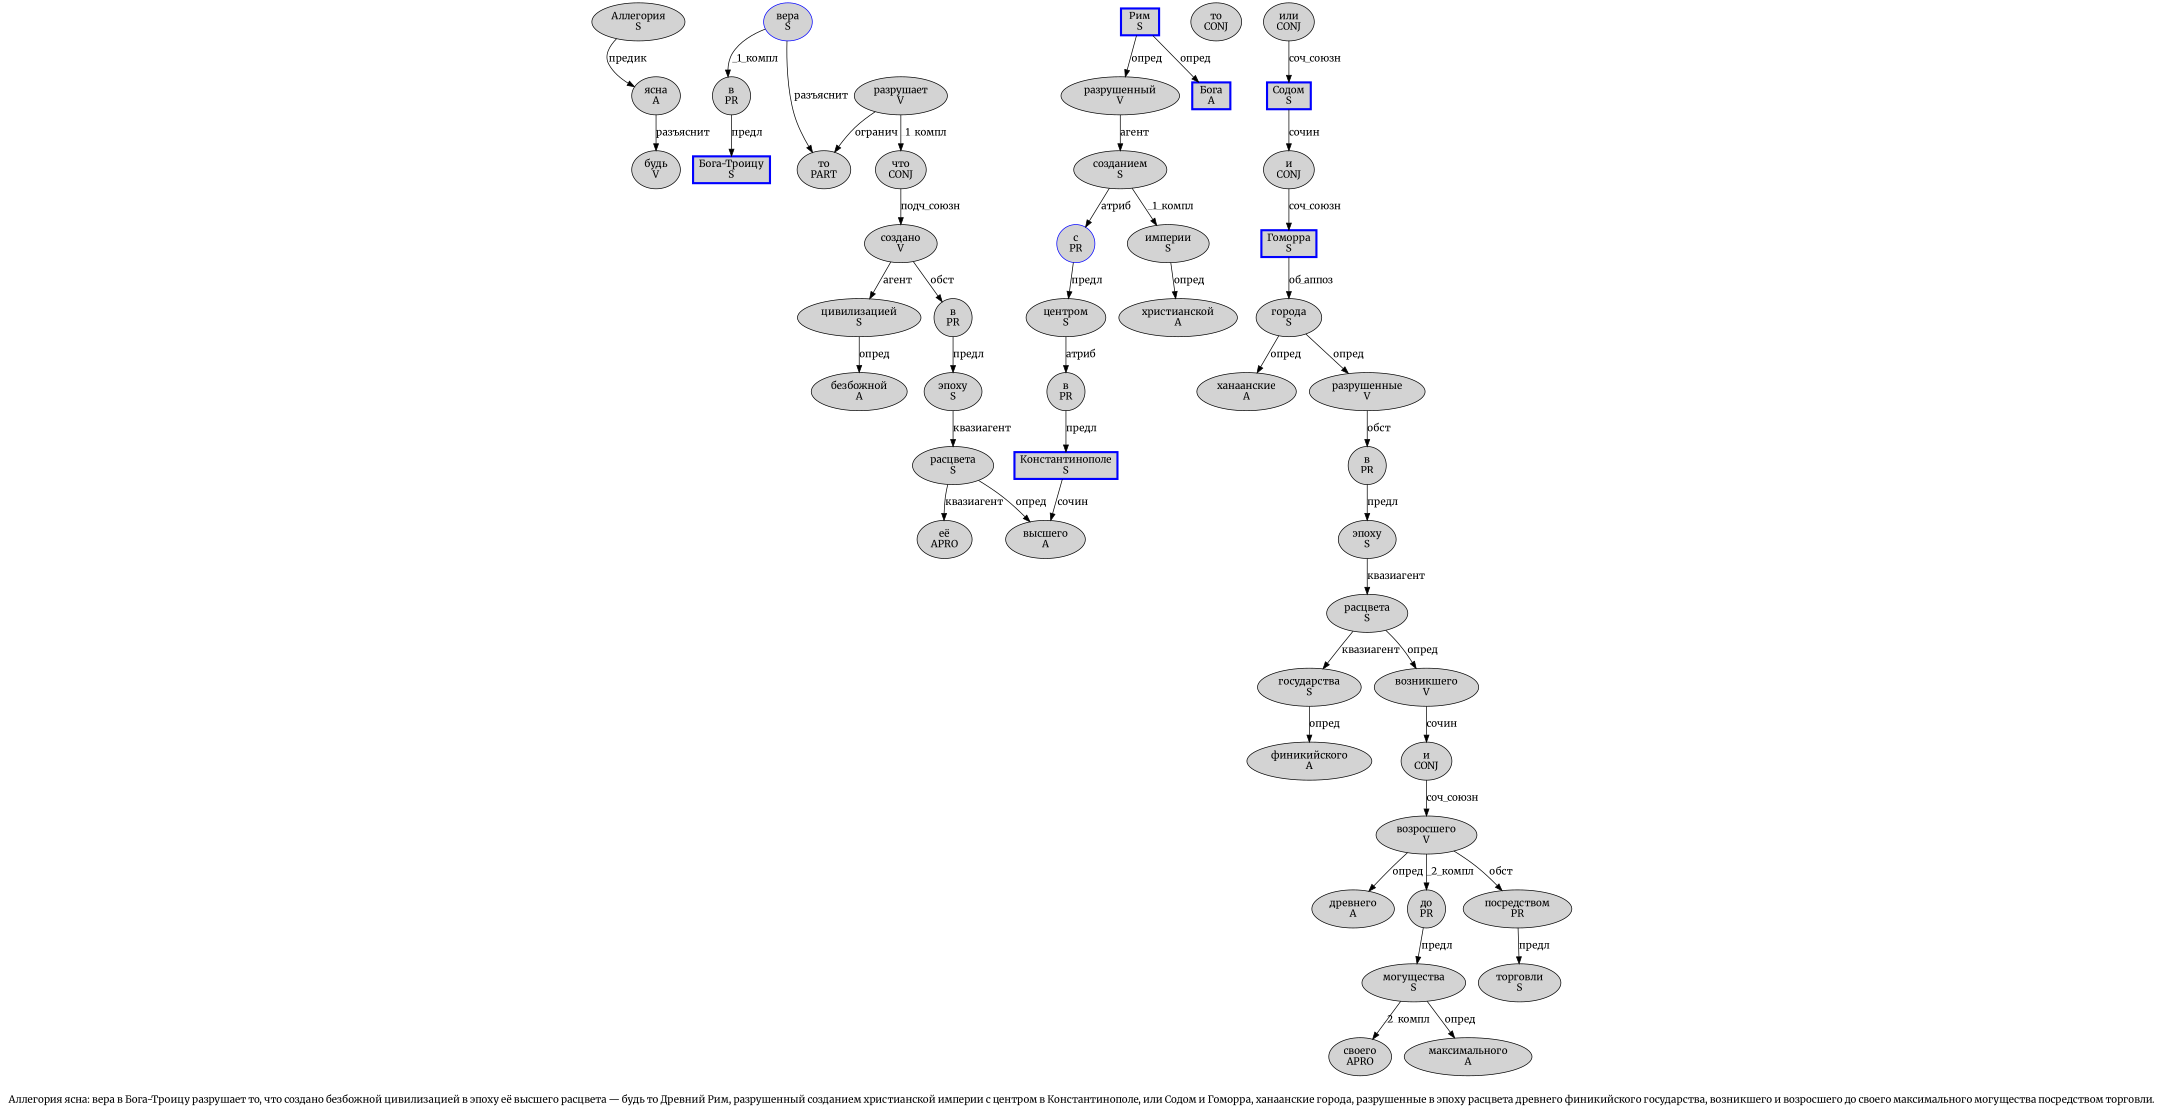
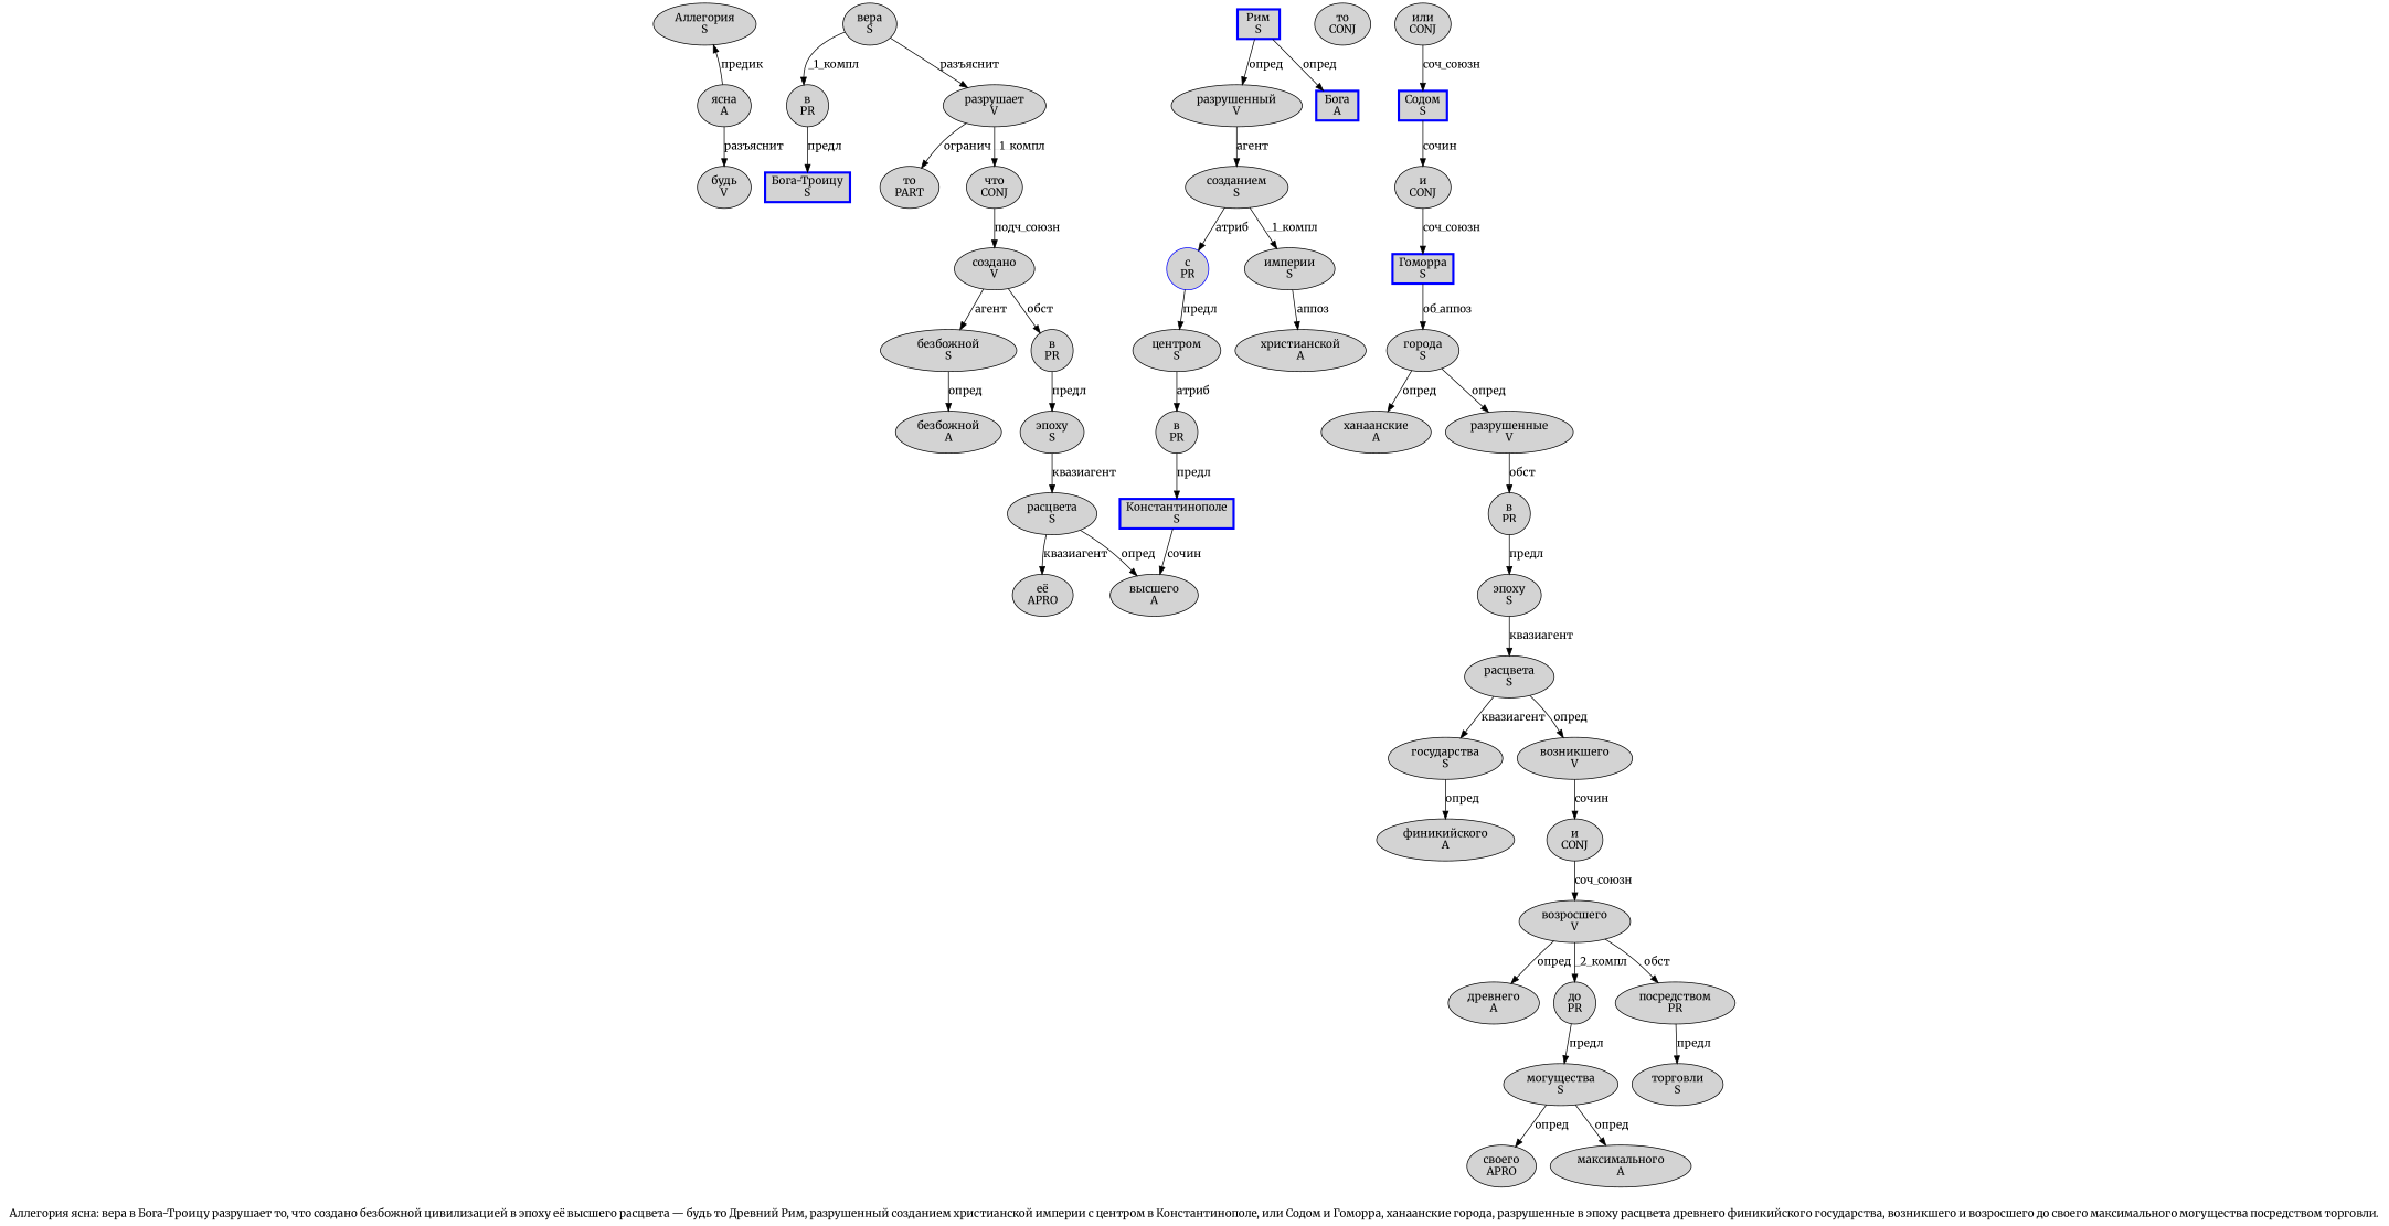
  digraph {
    fontname=Merriweather
    label="Аллегория ясна: вера в Бога-Троицу разрушает то, что создано безбожной цивилизацией в эпоху её высшего расцвета — будь то Древний Рим, разрушенный созданием христианской империи с центром в Константинополе, или Содом и Гоморра, ханаанские города, разрушенные в эпоху расцвета древнего финикийского государства, возникшего и возросшего до своего максимального могущества посредством торговли."
    node [fillcolor=lightgray fontname=Merriweather penwidth=1 shape=ellipse style=filled]
    edge [fontname=Merriweather]
    n1 [label="Аллегория\nS"]
    n2 [label="ясна\nA"]
    n3 [label="будь\nV"]
-   n4 [label="вера\nS" color=blue]
+   n4 [label="вера\nS"]
    n5 [label="в\nPR"]
    n6 [label="разрушает\nV"]
    n7 [color=blue label="Бога-Троицу\nS" penwidth=3 shape=box]
    n8 [label="то\nPART"]
    n9 [label="что\nCONJ"]
    n10 [label="создано\nV"]
-   n11 [label="цивилизацией\nS"]
+   n11 [label="безбожной\nS"]
    n12 [label="в\nPR"]
    n13 [label="безбожной\nA"]
    n14 [label="эпоху\nS"]
    n15 [label="расцвета\nS"]
    n16 [label="её\nAPRO"]
    n17 [label="высшего\nA"]
    n18 [label="то\nCONJ"]
    n19 [color=blue label="Бога\nA" penwidth=3 shape=box]
    n20 [color=blue label="Рим\nS" penwidth=3 shape=box]
    n21 [label="разрушенный\nV"]
    n22 [label="созданием\nS"]
    n23 [label="империи\nS"]
    n24 [color=blue label="с\nPR"]
    n25 [label="христианской\nA"]
    n26 [label="центром\nS"]
    n27 [label="в\nPR"]
    n28 [color=blue label="Константинополе\nS" penwidth=3 shape=box]
    n29 [label="или\nCONJ"]
    n30 [color=blue label="Содом\nS" penwidth=3 shape=box]
    n31 [label="и\nCONJ"]
    n32 [color=blue label="Гоморра\nS" penwidth=3 shape=box]
    n33 [label="города\nS"]
    n34 [label="ханаанские\nA"]
    n35 [label="разрушенные\nV"]
    n36 [label="в\nPR"]
    n37 [label="эпоху\nS"]
    n38 [label="расцвета\nS"]
    n39 [label="государства\nS"]
    n40 [label="возникшего\nV"]
    n41 [label="финикийского\nA"]
    n42 [label="и\nCONJ"]
    n43 [label="древнего\nA"]
    n44 [label="возросшего\nV"]
    n45 [label="до\nPR"]
    n46 [label="посредством\nPR"]
    n47 [label="могущества\nS"]
    n48 [label="торговли\nS"]
    n49 [label="своего\nAPRO"]
    n50 [label="максимального\nA"]
-   n1 -> n2 [label="предик"]
+   n2 -> n1 [label="предик"]
    n2 -> n3 [label="разъяснит"]
    n4 -> n5 [label="_1_компл"]
-   n4 -> n8 [label="разъяснит"]
+   n4 -> n6 [label="разъяснит"]
    n5 -> n7 [label="предл"]
    n6 -> n8 [label="огранич"]
    n6 -> n9 [label="_1_компл"]
    n9 -> n10 [label="подч_союзн"]
    n10 -> n11 [label="агент"]
    n10 -> n12 [label="обст"]
    n11 -> n13 [label="опред"]
    n12 -> n14 [label="предл"]
    n14 -> n15 [label="квазиагент"]
    n15 -> n16 [label="квазиагент"]
    n15 -> n17 [label="опред"]
    n20 -> n19 [label="опред"]
    n20 -> n21 [label="опред"]
    n21 -> n22 [label="агент"]
    n22 -> n23 [label="_1_компл"]
    n22 -> n24 [label="атриб"]
-   n23 -> n25 [label="опред"]
+   n23 -> n25 [label="аппоз"]
    n24 -> n26 [label="предл"]
    n26 -> n27 [label="атриб"]
    n27 -> n28 [label="предл"]
    n28 -> n17 [label="сочин"]
    n29 -> n30 [label="соч_союзн"]
    n30 -> n31 [label="сочин"]
    n31 -> n32 [label="соч_союзн"]
    n32 -> n33 [label="об_аппоз"]
    n33 -> n34 [label="опред"]
    n33 -> n35 [label="опред"]
    n35 -> n36 [label="обст"]
    n36 -> n37 [label="предл"]
    n37 -> n38 [label="квазиагент"]
    n38 -> n39 [label="квазиагент"]
    n38 -> n40 [label="опред"]
    n39 -> n41 [label="опред"]
    n40 -> n42 [label="сочин"]
    n42 -> n44 [label="соч_союзн"]
    n44 -> n43 [label="опред"]
    n44 -> n45 [label="_2_компл"]
    n44 -> n46 [label="обст"]
    n45 -> n47 [label="предл"]
    n46 -> n48 [label="предл"]
-   n47 -> n49 [label="_2_компл"]
+   n47 -> n49 [label="опред"]
    n47 -> n50 [label="опред"]
  }
